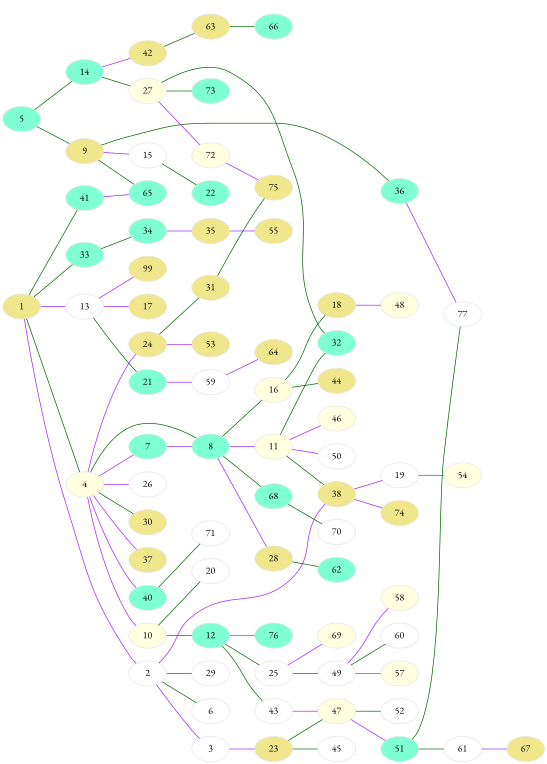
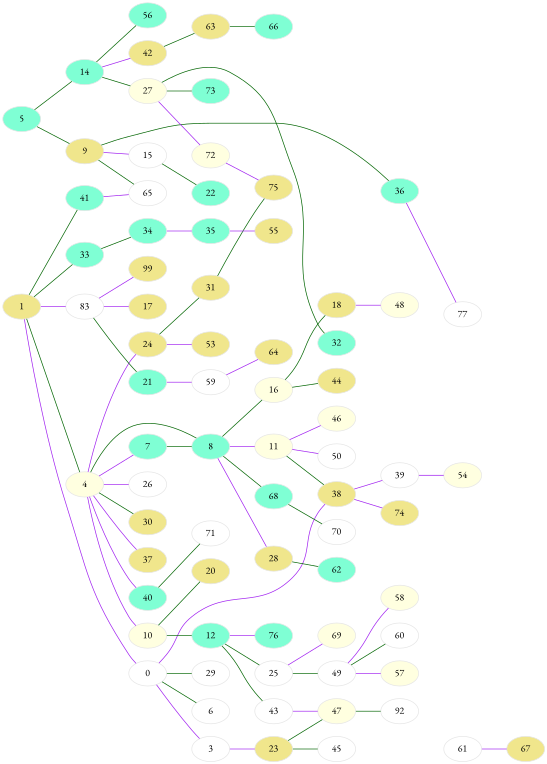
  graph {
    fontname="EB Garamond"
    rankdir=LR
    node [color=gray90 fillcolor=khaki fontname="EB Garamond" style=filled]
    edge [color=darkgreen fontname="EB Garamond"]
-   2 [fillcolor=white]
+   2 [fillcolor=white label=0]
    1
    4 [fillcolor=lightyellow]
-   13 [fillcolor=white]
+   13 [fillcolor=white label=83]
    33 [fillcolor=aquamarine]
    41 [fillcolor=aquamarine]
    3 [fillcolor=white]
    6 [fillcolor=white]
    29 [fillcolor=white]
    38
    7 [fillcolor=aquamarine]
    10 [fillcolor=lightyellow]
    24
    26 [fillcolor=white]
    30
    37
    40 [fillcolor=aquamarine]
    8 [fillcolor=aquamarine]
    17
    n20 [label=99]
    21 [fillcolor=aquamarine]
    34 [fillcolor=aquamarine]
-   65 [fillcolor=aquamarine]
+   65 [fillcolor=white]
    23
-   39 [fillcolor=white label=19]
+   39 [fillcolor=white]
    74
    45 [fillcolor=white]
    47 [fillcolor=lightyellow]
    5 [fillcolor=aquamarine]
    9
    14 [fillcolor=aquamarine]
    12 [fillcolor=aquamarine]
-   20 [fillcolor=white]
+   20
    31
    53
    71 [fillcolor=white]
    15 [fillcolor=white]
    36 [fillcolor=aquamarine]
    27 [fillcolor=lightyellow]
    42
+   56 [fillcolor=aquamarine]
    11 [fillcolor=lightyellow]
    16 [fillcolor=lightyellow]
    28
    68 [fillcolor=aquamarine]
    32 [fillcolor=aquamarine]
    46 [fillcolor=lightyellow]
    50 [fillcolor=white]
    18
    44
    62 [fillcolor=aquamarine]
    70 [fillcolor=white]
    22 [fillcolor=aquamarine]
    77 [fillcolor=white]
    25 [fillcolor=white]
    43 [fillcolor=white]
    76 [fillcolor=aquamarine]
    49 [fillcolor=white]
    69 [fillcolor=lightyellow]
    59 [fillcolor=white]
    72 [fillcolor=lightyellow]
    73 [fillcolor=aquamarine]
    63
    48 [fillcolor=lightyellow]
    64
-   51 [fillcolor=aquamarine]
-   52 [fillcolor=white]
+   52 [fillcolor=white label=92]
    75
    57 [fillcolor=lightyellow]
    58 [fillcolor=lightyellow]
    60 [fillcolor=white]
-   35
+   35 [fillcolor=aquamarine]
    55
    54 [fillcolor=lightyellow]
    66 [fillcolor=aquamarine]
    61 [fillcolor=white]
    67
    2 -- 3 [color=purple]
    2 -- 6
    2 -- 29
    2 -- 38 [color=purple]
    1 -- 2 [color=purple]
    1 -- 4
    1 -- 13 [color=purple]
    1 -- 33
    1 -- 41
    4 -- 7 [color=purple]
    4 -- 10 [color=purple]
    4 -- 24 [color=purple]
    4 -- 26 [color=purple]
    4 -- 30
    4 -- 37 [color=purple]
    4 -- 40 [color=purple]
    4 -- 8
    13 -- 17 [color=purple]
    13 -- n20 [color=purple]
    13 -- 21
    33 -- 34
    41 -- 65 [color=purple]
    3 -- 23 [color=purple]
    38 -- 39 [color=purple]
    38 -- 74 [color=purple]
-   7 -- 8 [color=purple]
+   7 -- 8
    10 -- 12
    10 -- 20
    24 -- 31
    24 -- 53 [color=purple]
    40 -- 71
    8 -- 11 [color=purple]
    8 -- 16
    8 -- 28 [color=purple]
    8 -- 68
    21 -- 59 [color=purple]
    34 -- 35 [color=purple]
    23 -- 45
    23 -- 47
    39 -- 54 [color=purple]
-   47 -- 51 [color=purple]
    47 -- 52
    5 -- 9
    5 -- 14
    9 -- 65
    9 -- 15 [color=purple]
    9 -- 36
    14 -- 27
    14 -- 42 [color=purple]
+   14 -- 56
    12 -- 25
    12 -- 43
    12 -- 76 [color=purple]
    31 -- 75
    15 -- 22
    36 -- 77 [color=purple]
    27 -- 32
    27 -- 72 [color=purple]
    27 -- 73
    42 -- 63
    11 -- 38
-   11 -- 32
    11 -- 46 [color=purple]
    11 -- 50 [color=purple]
    16 -- 18
    16 -- 44
    28 -- 62
    68 -- 70
    18 -- 48 [color=purple]
    25 -- 49
    25 -- 69 [color=purple]
    43 -- 47 [color=purple]
    49 -- 57 [color=purple]
    49 -- 58 [color=purple]
    49 -- 60
    59 -- 64 [color=purple]
    72 -- 75 [color=purple]
    63 -- 66
-   51 -- 77
-   51 -- 61
    35 -- 55 [color=purple]
    61 -- 67 [color=purple]
  }
